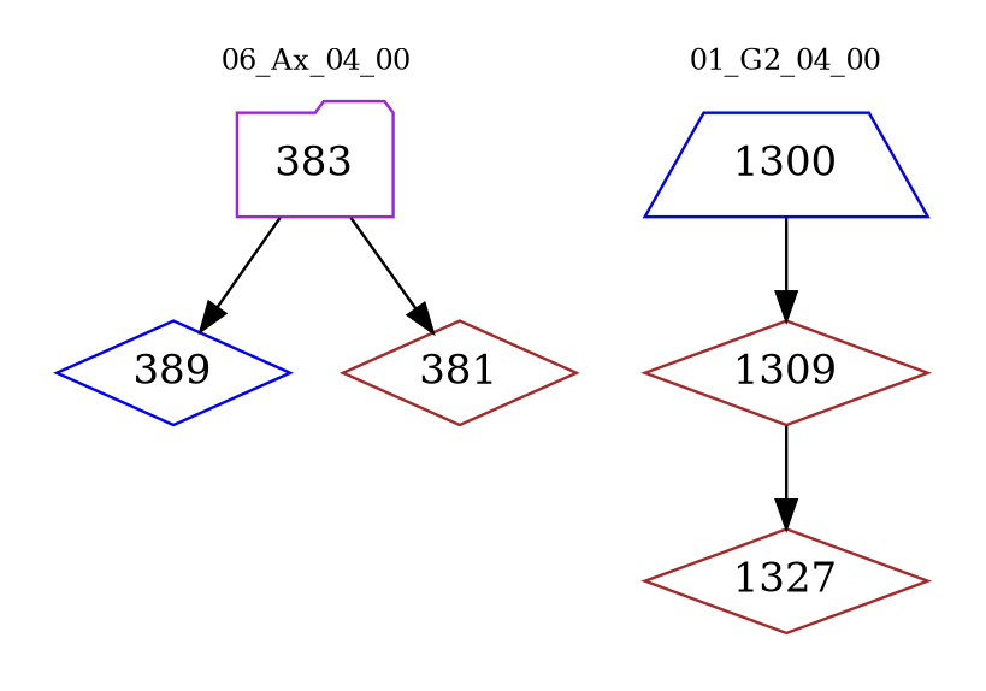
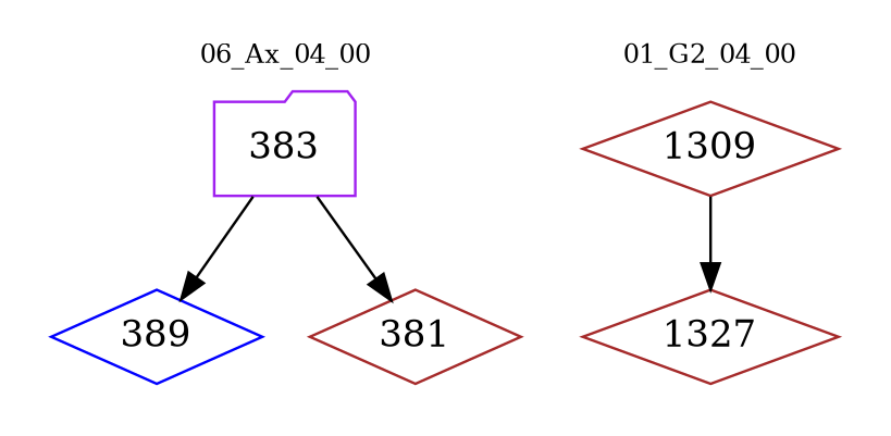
  digraph {
    node [color=brown shape=diamond]
    edge [color=black]
    n1 [color=blue label=389]
    n2 [color=purple label=383 shape=folder]
    n3 [label=381]
-   n4 [color=blue label=1300 shape=trapezium]
    n5 [label=1309]
    n6 [label=1327]
    subgraph cluster_1 {
      color=white
      fontsize=10
      label="06_Ax_04_00"
      n1
      n2
      n3
    }
    subgraph cluster_2 {
      color=white
      fontsize=10
      label="01_G2_04_00"
-     n4
      n5
      n6
    }
    n2 -> n1
    n2 -> n3
-   n4 -> n5
    n5 -> n6
  }
